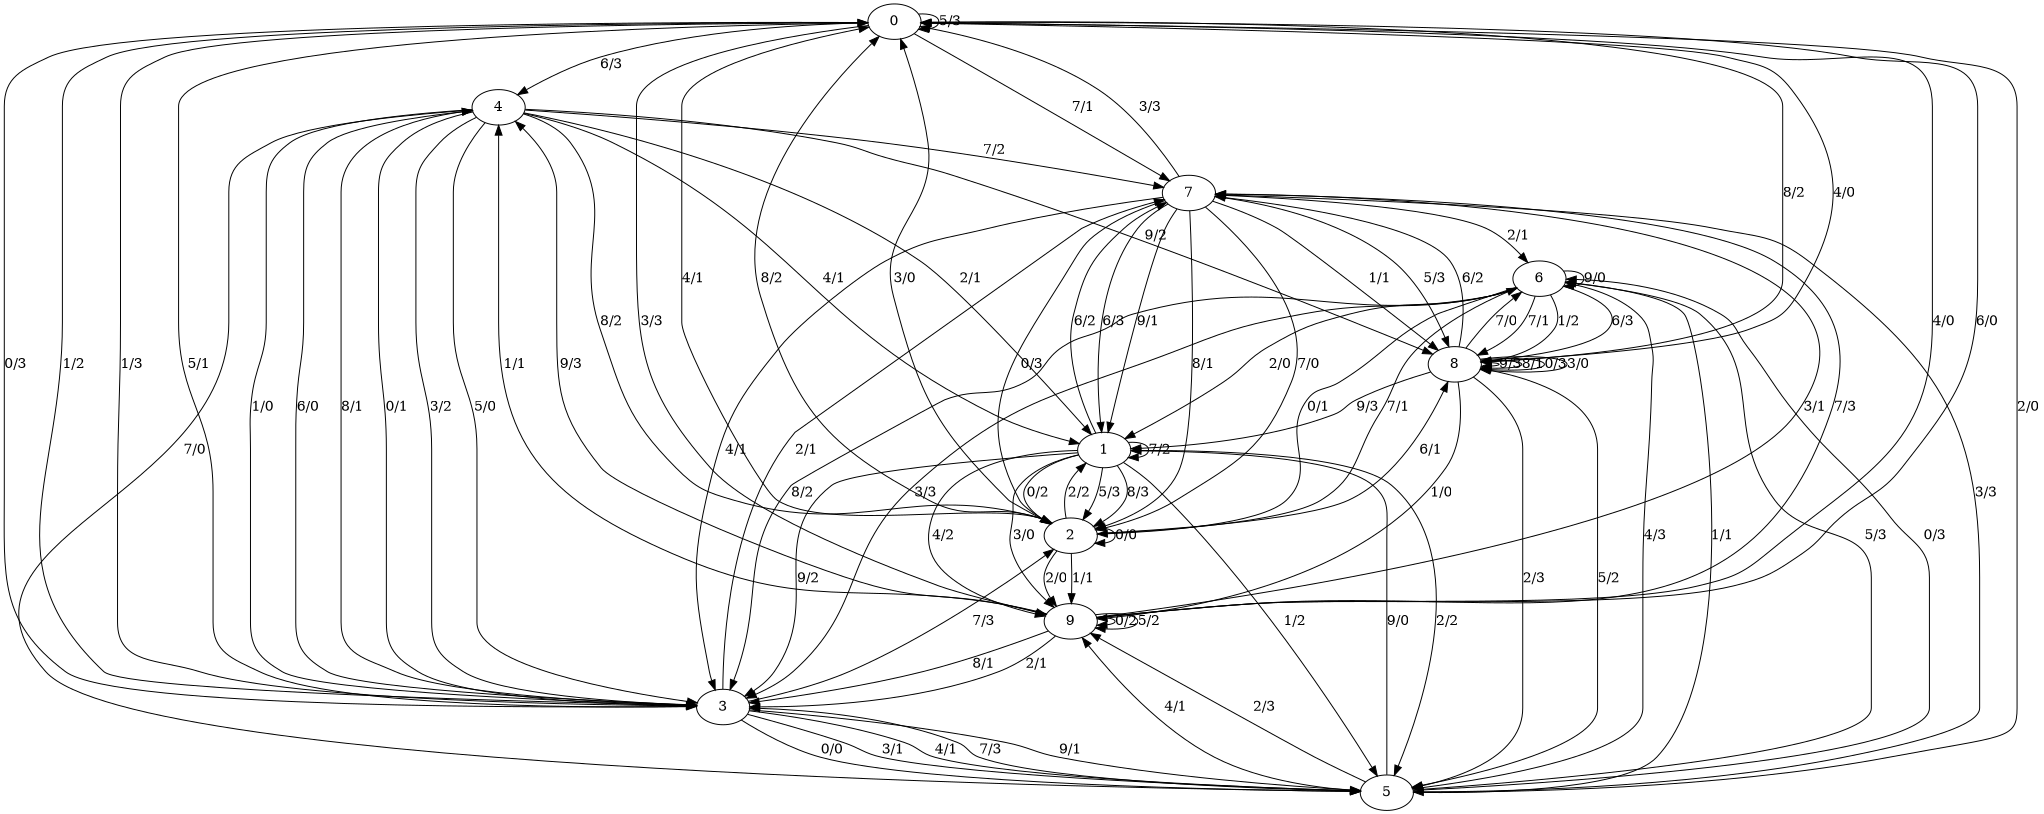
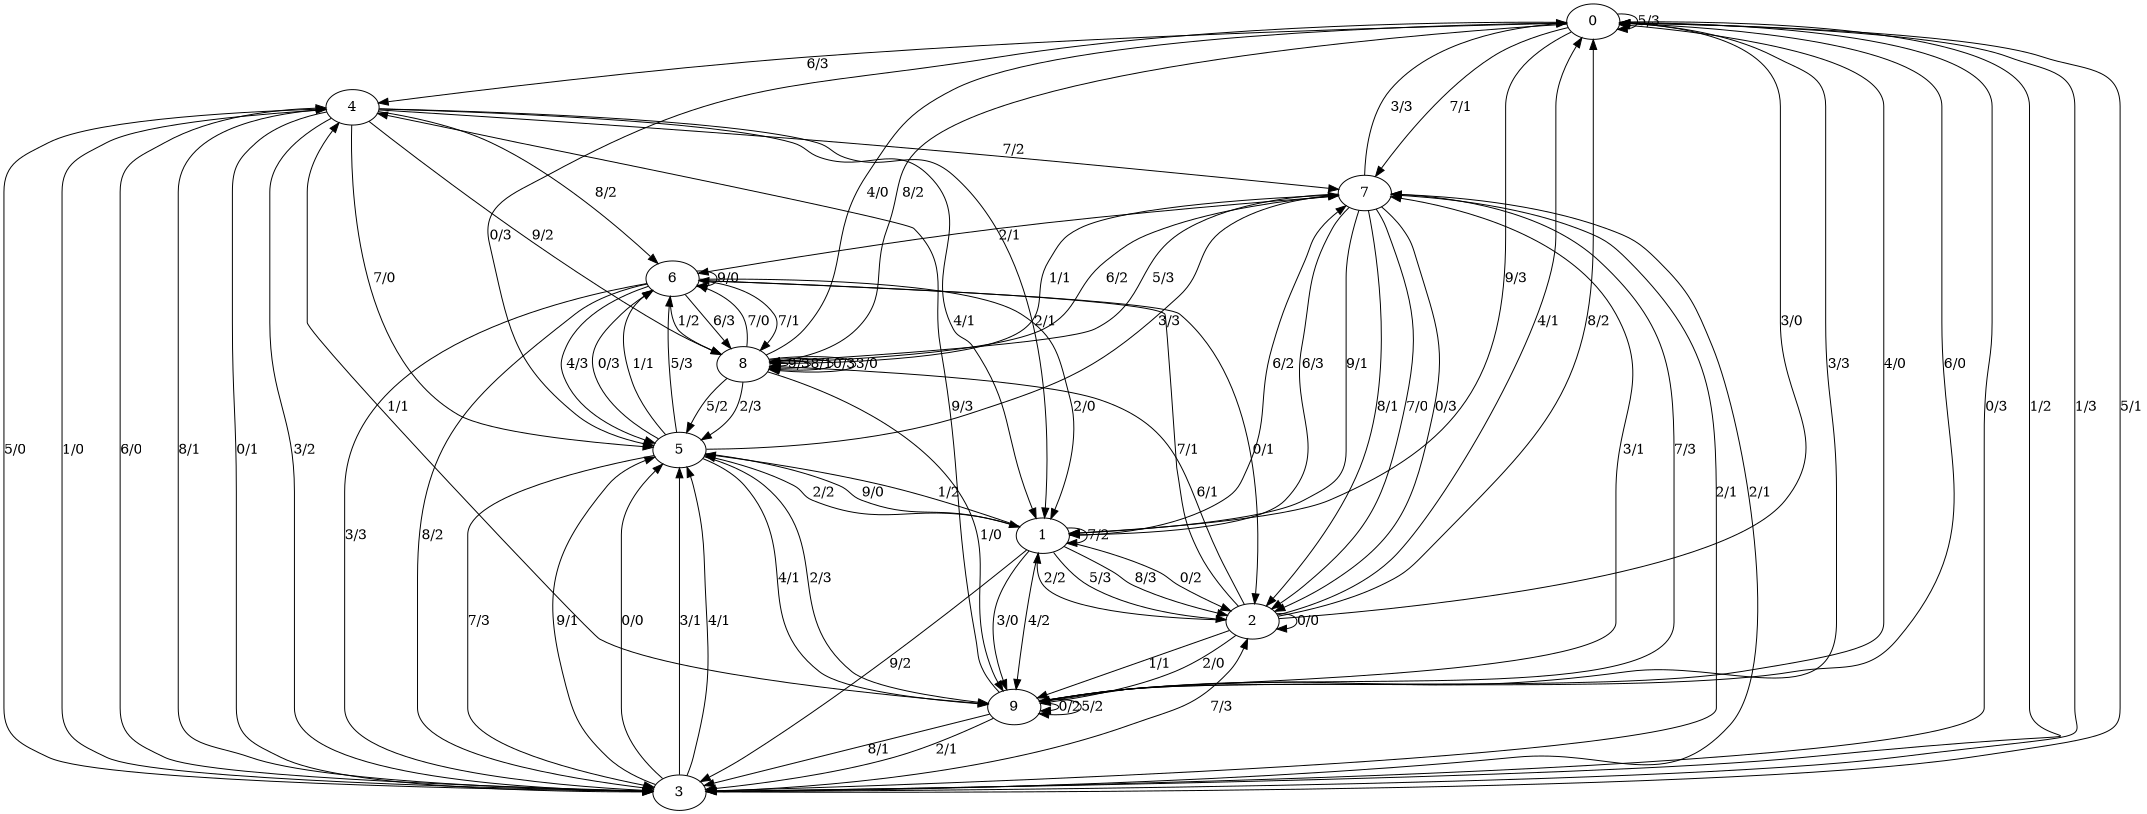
  digraph {
    0
    4
    7
    8
    3
    9
    5
    1
    2
    6
    0 -> 0 [label="5/3"]
    0 -> 4 [label="6/3"]
    0 -> 7 [label="7/1"]
    0 -> 8 [label="8/2"]
    0 -> 3 [label="0/3"]
    0 -> 3 [label="1/2"]
    0 -> 9 [label="3/3"]
-   0 -> 5 [label="2/0"]
-   8 -> 1 [label="9/3"]
+   0 -> 5 [label="0/3"]
+   0 -> 1 [label="9/3"]
    4 -> 7 [label="7/2"]
    4 -> 8 [label="9/2"]
    4 -> 3 [label="0/1"]
    4 -> 3 [label="3/2"]
    4 -> 3 [label="5/0"]
    4 -> 3 [label="1/0"]
    4 -> 5 [label="7/0"]
    4 -> 1 [label="4/1"]
    4 -> 1 [label="2/1"]
-   4 -> 2 [label="8/2"]
+   4 -> 6 [label="8/2"]
    7 -> 0 [label="3/3"]
    7 -> 8 [label="1/1"]
    7 -> 8 [label="5/3"]
-   7 -> 3 [label="4/1"]
+   7 -> 3 [label="2/1"]
    7 -> 1 [label="6/3"]
    7 -> 1 [label="9/1"]
    7 -> 2 [label="8/1"]
    7 -> 2 [label="7/0"]
    7 -> 2 [label="0/3"]
    7 -> 6 [label="2/1"]
    8 -> 0 [label="4/0"]
    8 -> 7 [label="6/2"]
    8 -> 8 [label="9/3"]
    8 -> 8 [label="8/1"]
    8 -> 8 [label="0/3"]
    8 -> 8 [label="3/0"]
    8 -> 9 [label="1/0"]
    8 -> 5 [label="2/3"]
    8 -> 5 [label="5/2"]
    8 -> 6 [label="7/0"]
    3 -> 0 [label="1/3"]
    3 -> 0 [label="5/1"]
    3 -> 4 [label="6/0"]
    3 -> 4 [label="8/1"]
    3 -> 7 [label="2/1"]
    3 -> 5 [label="9/1"]
    3 -> 5 [label="0/0"]
    3 -> 5 [label="3/1"]
    3 -> 5 [label="4/1"]
    3 -> 2 [label="7/3"]
    9 -> 0 [label="4/0"]
    9 -> 0 [label="6/0"]
    9 -> 4 [label="1/1"]
    9 -> 4 [label="9/3"]
    9 -> 7 [label="3/1"]
    9 -> 7 [label="7/3"]
    9 -> 3 [label="8/1"]
    9 -> 3 [label="2/1"]
    9 -> 9 [label="0/2"]
    9 -> 9 [label="5/2"]
    5 -> 7 [label="3/3"]
    5 -> 3 [label="7/3"]
    5 -> 9 [label="4/1"]
    5 -> 9 [label="2/3"]
    5 -> 1 [label="9/0"]
    5 -> 6 [label="1/1"]
    5 -> 6 [label="5/3"]
    5 -> 6 [label="0/3"]
    1 -> 7 [label="6/2"]
    1 -> 3 [label="9/2"]
    1 -> 9 [label="4/2"]
    1 -> 9 [label="3/0"]
    1 -> 5 [label="1/2"]
    1 -> 5 [label="2/2"]
    1 -> 1 [label="7/2"]
    1 -> 2 [label="5/3"]
    1 -> 2 [label="8/3"]
    1 -> 2 [label="0/2"]
    2 -> 0 [label="4/1"]
    2 -> 0 [label="8/2"]
    2 -> 0 [label="3/0"]
    2 -> 8 [label="6/1"]
    2 -> 9 [label="1/1"]
    2 -> 9 [label="2/0"]
    2 -> 1 [label="2/2"]
    2 -> 2 [label="0/0"]
    2 -> 6 [label="7/1"]
    6 -> 8 [label="7/1"]
    6 -> 8 [label="6/3"]
    6 -> 8 [label="1/2"]
    6 -> 3 [label="8/2"]
    6 -> 3 [label="3/3"]
    6 -> 5 [label="4/3"]
    6 -> 1 [label="2/0"]
    6 -> 2 [label="0/1"]
    6 -> 6 [label="9/0"]
  }
